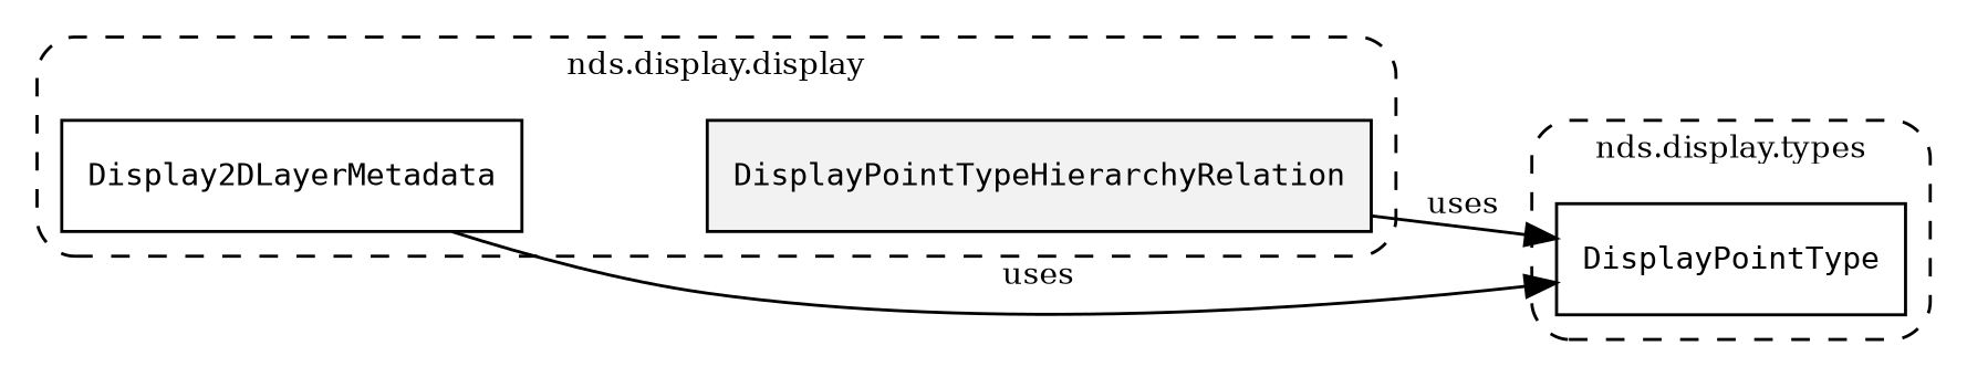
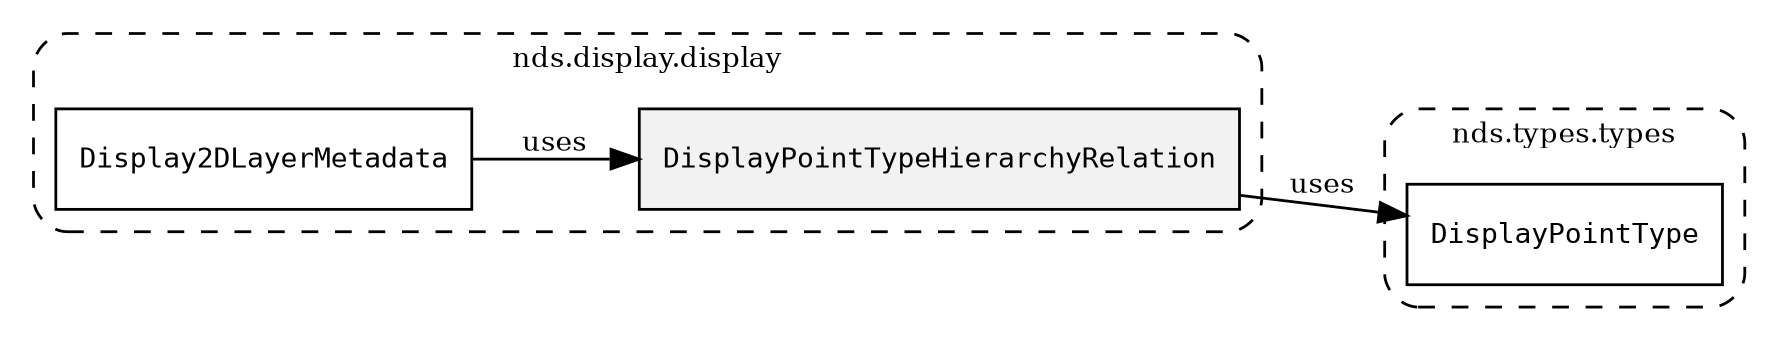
  digraph {
    fontname="DejaVu Serif"
    fontsize=10
    rankdir=LR
    node [fontname="DejaVu Serif" fontsize=10 shape=box]
    edge [fontname="DejaVu Serif" fontsize=10]
    n1 [fillcolor="#0000000D" label=<<font face="monospace"><table align="center" border="0" cellspacing="0" cellpadding="0"><tr><td href="../../../content/packages/nds.display.metadata.html#Structure-DisplayPointTypeHierarchyRelation" title="Structure defined in nds.display.metadata">DisplayPointTypeHierarchyRelation</td></tr></table></font>> style=filled]
    n2 [label=<<font face="monospace"><table align="center" border="0" cellspacing="0" cellpadding="0"><tr><td href="../../../content/packages/nds.display.metadata.html#Structure-Display2DLayerMetadata" title="Structure defined in nds.display.metadata">Display2DLayerMetadata</td></tr></table></font>>]
    n3 [label=<<font face="monospace"><table align="center" border="0" cellspacing="0" cellpadding="0"><tr><td href="../../../content/packages/nds.display.types.html#Enum-DisplayPointType" title="Enum defined in nds.display.types">DisplayPointType</td></tr></table></font>>]
    subgraph cluster_1 {
      label="nds.display.display"
      style="dashed, rounded"
      n1
      n2
    }
    subgraph cluster_2 {
-     label="nds.display.types"
+     label="nds.types.types"
      style="dashed, rounded"
      n3
    }
    n1 -> n3 [label=uses]
-   n2 -> n3 [label=uses]
+   n2 -> n1 [label=uses]
  }
